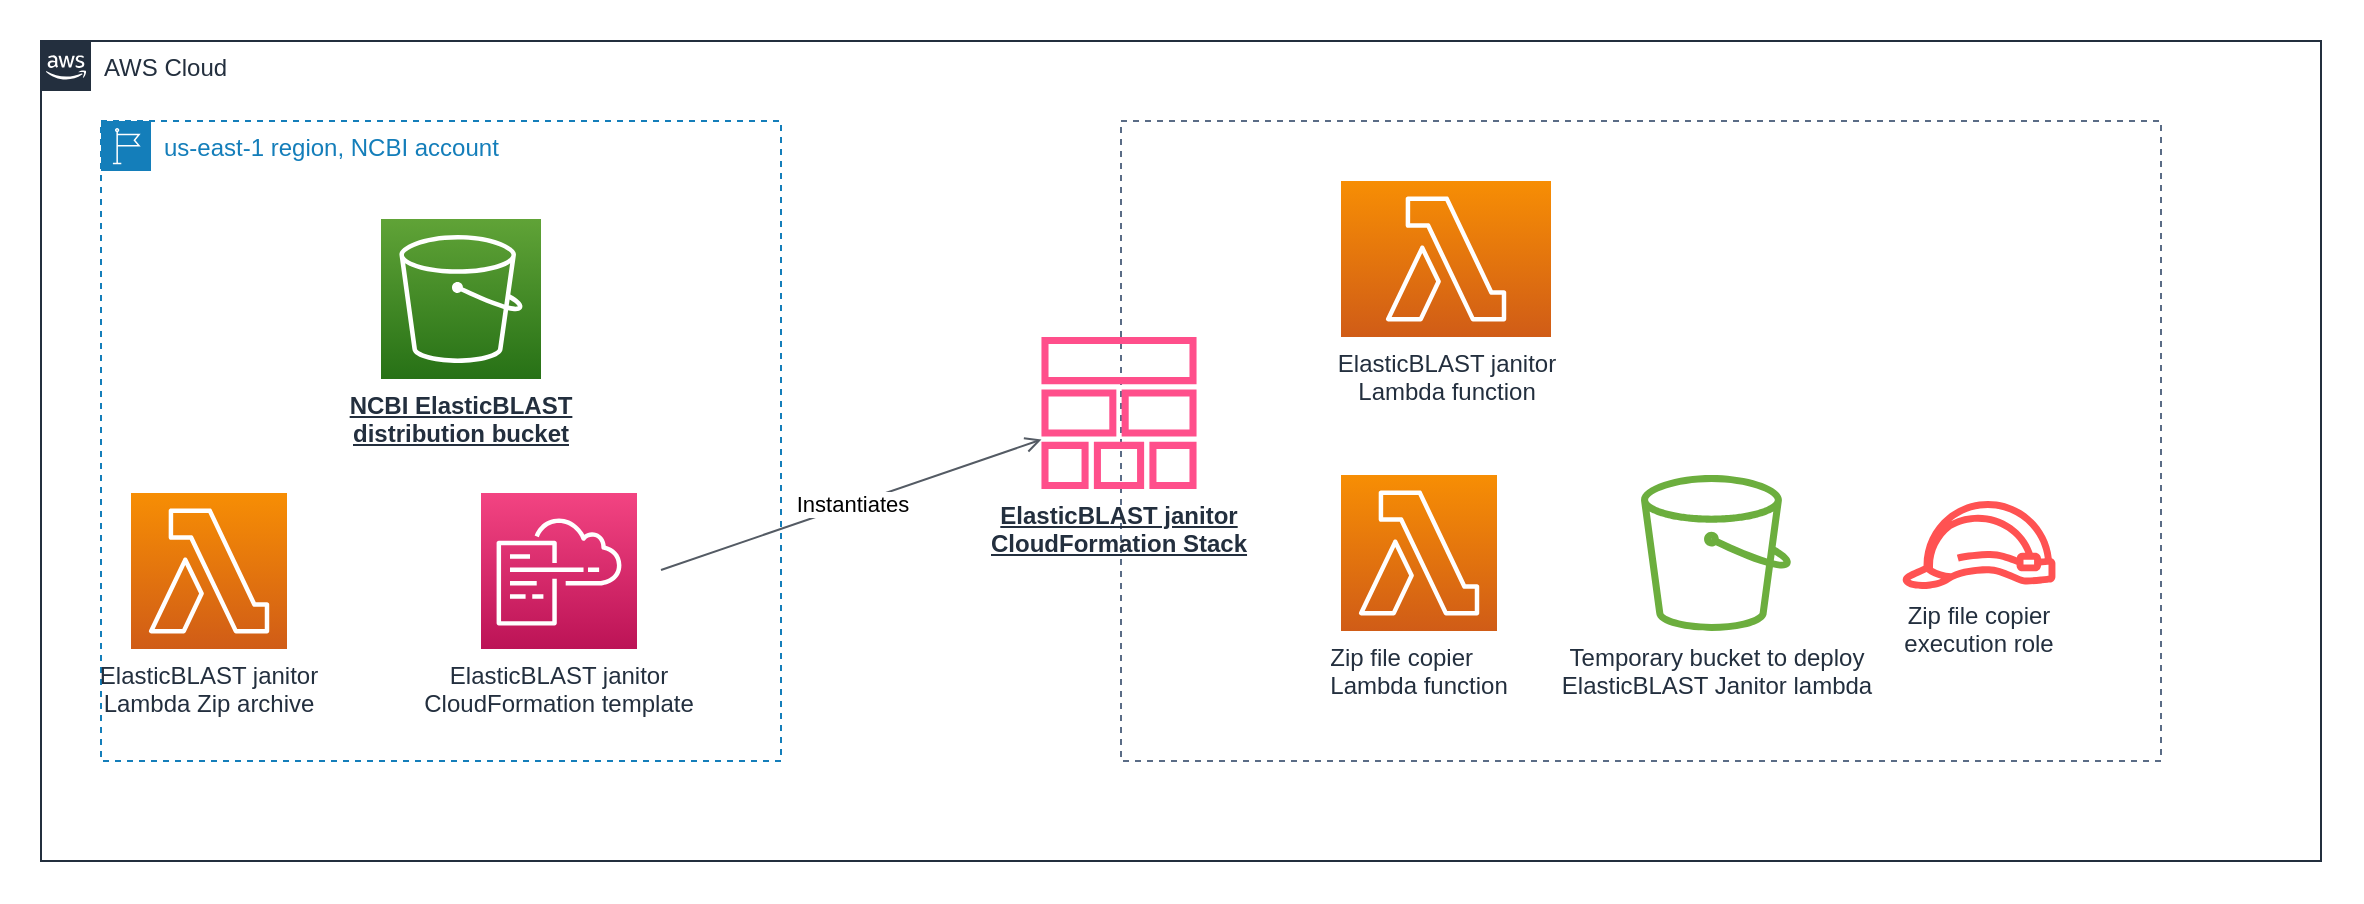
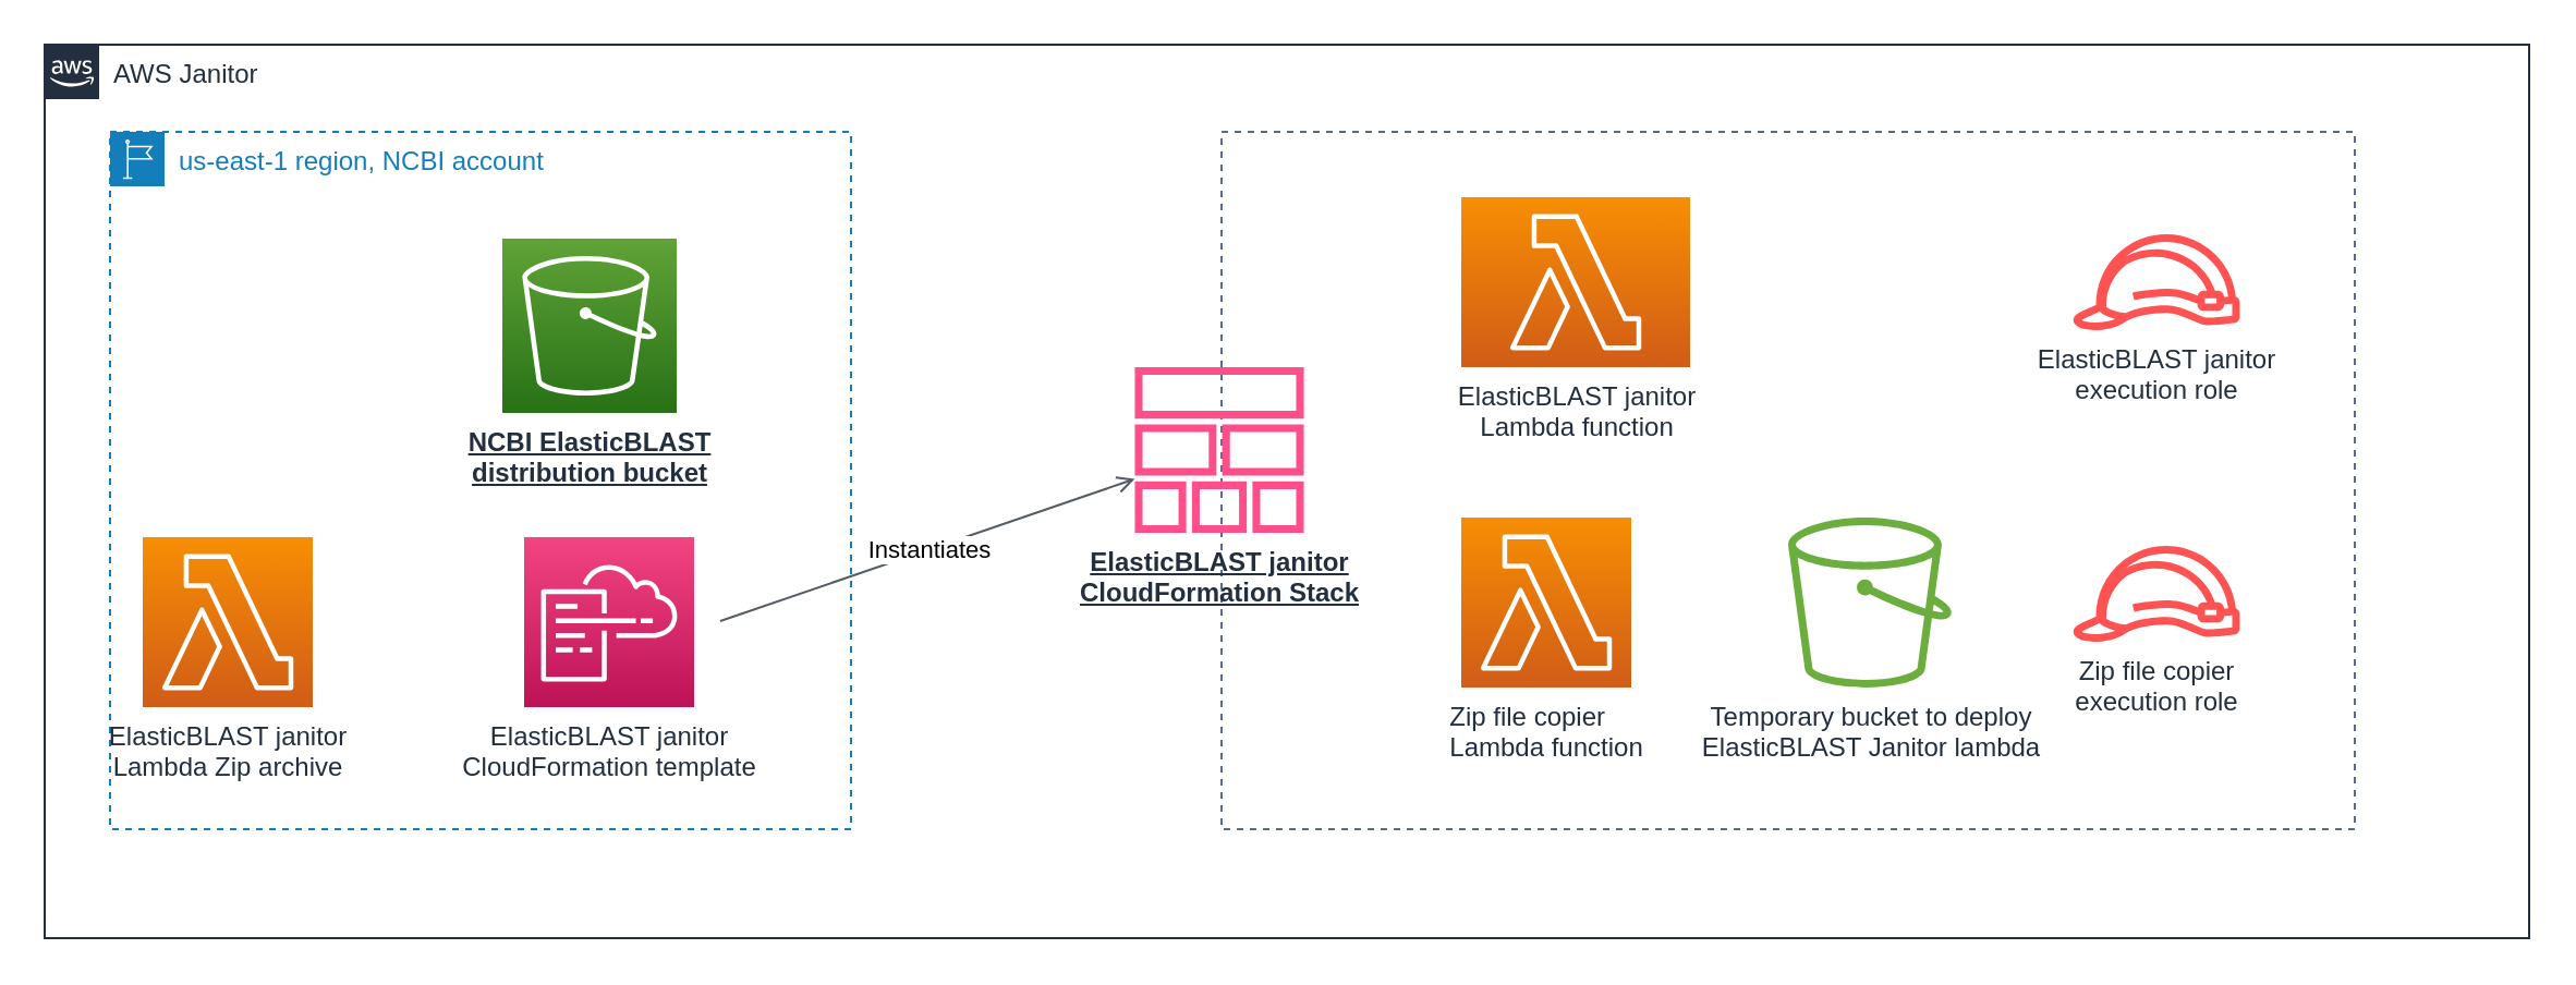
  <mxCell id="0" />
  <mxCell id="1" parent="0" />
- <mxCell id="2" value="AWS Cloud" style="points=[[0,0],[0.25,0],[0.5,0],[0.75,0],[1,0],[1,0.25],[1,0.5],[1,0.75],[1,1],[0.75,1],[0.5,1],[0.25,1],[0,1],[0,0.75],[0,0.5],[0,0.25]];outlineConnect=0;gradientColor=none;html=1;whiteSpace=wrap;fontSize=12;fontStyle=0;shape=mxgraph.aws4.group;grIcon=mxgraph.aws4.group_aws_cloud_alt;strokeColor=#232F3E;fillColor=none;verticalAlign=top;align=left;spacingLeft=30;fontColor=#232F3E;dashed=0;" vertex="1" parent="1"><mxGeometry x="20" y="20" width="1140" height="410" as="geometry" /></mxCell>
+ <mxCell id="2" value="AWS Janitor" style="points=[[0,0],[0.25,0],[0.5,0],[0.75,0],[1,0],[1,0.25],[1,0.5],[1,0.75],[1,1],[0.75,1],[0.5,1],[0.25,1],[0,1],[0,0.75],[0,0.5],[0,0.25]];outlineConnect=0;gradientColor=none;html=1;whiteSpace=wrap;fontSize=12;fontStyle=0;shape=mxgraph.aws4.group;grIcon=mxgraph.aws4.group_aws_cloud_alt;strokeColor=#232F3E;fillColor=none;verticalAlign=top;align=left;spacingLeft=30;fontColor=#232F3E;dashed=0;" vertex="1" parent="1"><mxGeometry x="20" y="20" width="1140" height="410" as="geometry" /></mxCell>
  <mxCell id="3" value="" style="fillColor=none;strokeColor=#5A6C86;dashed=1;verticalAlign=top;fontStyle=0;fontColor=#5A6C86;" vertex="1" parent="1"><mxGeometry x="560" y="60" width="520" height="320" as="geometry" /></mxCell>
  <mxCell id="4" value="us-east-1 region, NCBI account" style="points=[[0,0],[0.25,0],[0.5,0],[0.75,0],[1,0],[1,0.25],[1,0.5],[1,0.75],[1,1],[0.75,1],[0.5,1],[0.25,1],[0,1],[0,0.75],[0,0.5],[0,0.25]];outlineConnect=0;gradientColor=none;html=1;whiteSpace=wrap;fontSize=12;fontStyle=0;shape=mxgraph.aws4.group;grIcon=mxgraph.aws4.group_region;strokeColor=#147EBA;fillColor=none;verticalAlign=top;align=left;spacingLeft=30;fontColor=#147EBA;dashed=1;" vertex="1" parent="1"><mxGeometry x="50" y="60" width="340" height="320" as="geometry" /></mxCell>
- <mxCell id="5" value="&lt;div&gt;&lt;u&gt;&lt;b&gt;NCBI ElasticBLAST&lt;br&gt;distribution bucket&lt;br&gt;&lt;/b&gt;&lt;/u&gt;&lt;/div&gt;" style="sketch=0;points=[[0,0,0],[0.25,0,0],[0.5,0,0],[0.75,0,0],[1,0,0],[0,1,0],[0.25,1,0],[0.5,1,0],[0.75,1,0],[1,1,0],[0,0.25,0],[0,0.5,0],[0,0.75,0],[1,0.25,0],[1,0.5,0],[1,0.75,0]];outlineConnect=0;fontColor=#232F3E;gradientColor=#60A337;gradientDirection=north;fillColor=#277116;strokeColor=#ffffff;dashed=0;verticalLabelPosition=bottom;verticalAlign=top;align=center;html=1;fontSize=12;fontStyle=0;aspect=fixed;shape=mxgraph.aws4.resourceIcon;resIcon=mxgraph.aws4.s3;" vertex="1" parent="1"><mxGeometry x="190" y="109" width="80" height="80" as="geometry" /></mxCell>
+ <mxCell id="5" value="&lt;div&gt;&lt;u&gt;&lt;b&gt;NCBI ElasticBLAST&lt;br&gt;distribution bucket&lt;br&gt;&lt;/b&gt;&lt;/u&gt;&lt;/div&gt;" style="sketch=0;points=[[0,0,0],[0.25,0,0],[0.5,0,0],[0.75,0,0],[1,0,0],[0,1,0],[0.25,1,0],[0.5,1,0],[0.75,1,0],[1,1,0],[0,0.25,0],[0,0.5,0],[0,0.75,0],[1,0.25,0],[1,0.5,0],[1,0.75,0]];outlineConnect=0;fontColor=#232F3E;gradientColor=#60A337;gradientDirection=north;fillColor=#277116;strokeColor=#ffffff;dashed=0;verticalLabelPosition=bottom;verticalAlign=top;align=center;html=1;fontSize=12;fontStyle=0;aspect=fixed;shape=mxgraph.aws4.resourceIcon;resIcon=mxgraph.aws4.s3;" vertex="1" parent="1"><mxGeometry x="230" y="109" width="80" height="80" as="geometry" /></mxCell>
  <mxCell id="6" value="Temporary bucket to deploy&lt;br&gt;ElasticBLAST Janitor lambda" style="sketch=0;outlineConnect=0;fontColor=#232F3E;gradientColor=none;fillColor=#6CAE3E;strokeColor=none;dashed=0;verticalLabelPosition=bottom;verticalAlign=top;align=center;html=1;fontSize=12;fontStyle=0;aspect=fixed;pointerEvents=1;shape=mxgraph.aws4.bucket;" vertex="1" parent="1"><mxGeometry x="820" y="237" width="75" height="78" as="geometry" /></mxCell>
  <mxCell id="7" value="&lt;span style=&quot;text-align: left&quot;&gt;ElasticBLAST janitor &lt;br&gt;Lambda Zip archive&lt;/span&gt;" style="sketch=0;points=[[0,0,0],[0.25,0,0],[0.5,0,0],[0.75,0,0],[1,0,0],[0,1,0],[0.25,1,0],[0.5,1,0],[0.75,1,0],[1,1,0],[0,0.25,0],[0,0.5,0],[0,0.75,0],[1,0.25,0],[1,0.5,0],[1,0.75,0]];outlineConnect=0;fontColor=#232F3E;gradientColor=#F78E04;gradientDirection=north;fillColor=#D05C17;strokeColor=#ffffff;dashed=0;verticalLabelPosition=bottom;verticalAlign=top;align=center;html=1;fontSize=12;fontStyle=0;aspect=fixed;shape=mxgraph.aws4.resourceIcon;resIcon=mxgraph.aws4.lambda;" vertex="1" parent="1"><mxGeometry x="65" y="246" width="78" height="78" as="geometry" /></mxCell>
  <mxCell id="8" value="&lt;span style=&quot;text-align: left&quot;&gt;ElasticBLAST janitor &lt;br&gt;CloudFormation template&lt;/span&gt;" style="sketch=0;points=[[0,0,0],[0.25,0,0],[0.5,0,0],[0.75,0,0],[1,0,0],[0,1,0],[0.25,1,0],[0.5,1,0],[0.75,1,0],[1,1,0],[0,0.25,0],[0,0.5,0],[0,0.75,0],[1,0.25,0],[1,0.5,0],[1,0.75,0]];points=[[0,0,0],[0.25,0,0],[0.5,0,0],[0.75,0,0],[1,0,0],[0,1,0],[0.25,1,0],[0.5,1,0],[0.75,1,0],[1,1,0],[0,0.25,0],[0,0.5,0],[0,0.75,0],[1,0.25,0],[1,0.5,0],[1,0.75,0]];outlineConnect=0;fontColor=#232F3E;gradientColor=#F34482;gradientDirection=north;fillColor=#BC1356;strokeColor=#ffffff;dashed=0;verticalLabelPosition=bottom;verticalAlign=top;align=center;html=1;fontSize=12;fontStyle=0;aspect=fixed;shape=mxgraph.aws4.resourceIcon;resIcon=mxgraph.aws4.cloudformation;" vertex="1" parent="1"><mxGeometry x="240" y="246" width="78" height="78" as="geometry" /></mxCell>
  <mxCell id="9" value="&lt;span style=&quot;text-align: left&quot;&gt;ElasticBLAST janitor &lt;br&gt;Lambda function&lt;/span&gt;" style="sketch=0;points=[[0,0,0],[0.25,0,0],[0.5,0,0],[0.75,0,0],[1,0,0],[0,1,0],[0.25,1,0],[0.5,1,0],[0.75,1,0],[1,1,0],[0,0.25,0],[0,0.5,0],[0,0.75,0],[1,0.25,0],[1,0.5,0],[1,0.75,0]];outlineConnect=0;fontColor=#232F3E;gradientColor=#F78E04;gradientDirection=north;fillColor=#D05C17;strokeColor=#ffffff;dashed=0;verticalLabelPosition=bottom;verticalAlign=top;align=center;html=1;fontSize=12;fontStyle=0;aspect=fixed;shape=mxgraph.aws4.resourceIcon;resIcon=mxgraph.aws4.lambda;" vertex="1" parent="1"><mxGeometry x="670" y="90" width="105" height="78" as="geometry" /></mxCell>
  <mxCell id="10" value="&lt;div style=&quot;text-align: left&quot;&gt;&lt;span&gt;Zip file copier&lt;br&gt;Lambda function&lt;/span&gt;&lt;/div&gt;" style="sketch=0;points=[[0,0,0],[0.25,0,0],[0.5,0,0],[0.75,0,0],[1,0,0],[0,1,0],[0.25,1,0],[0.5,1,0],[0.75,1,0],[1,1,0],[0,0.25,0],[0,0.5,0],[0,0.75,0],[1,0.25,0],[1,0.5,0],[1,0.75,0]];outlineConnect=0;fontColor=#232F3E;gradientColor=#F78E04;gradientDirection=north;fillColor=#D05C17;strokeColor=#ffffff;dashed=0;verticalLabelPosition=bottom;verticalAlign=top;align=center;html=1;fontSize=12;fontStyle=0;aspect=fixed;shape=mxgraph.aws4.resourceIcon;resIcon=mxgraph.aws4.lambda;" vertex="1" parent="1"><mxGeometry x="670" y="237" width="78" height="78" as="geometry" /></mxCell>
  <mxCell id="11" value="&lt;b&gt;&lt;u&gt;ElasticBLAST janitor&lt;br&gt;CloudFormation Stack&lt;/u&gt;&lt;/b&gt;" style="sketch=0;outlineConnect=0;fontColor=#232F3E;gradientColor=none;fillColor=#FF4F8B;strokeColor=none;dashed=0;verticalLabelPosition=bottom;verticalAlign=top;align=center;html=1;fontSize=12;fontStyle=0;aspect=fixed;pointerEvents=1;shape=mxgraph.aws4.stack;" vertex="1" parent="1"><mxGeometry x="520" y="168" width="78" height="76" as="geometry" /></mxCell>
+ <mxCell id="12" value="ElasticBLAST janitor&lt;br&gt;execution role" style="sketch=0;outlineConnect=0;fontColor=#232F3E;gradientColor=none;fillColor=#FF5252;strokeColor=none;dashed=0;verticalLabelPosition=bottom;verticalAlign=top;align=center;html=1;fontSize=12;fontStyle=0;aspect=fixed;pointerEvents=1;shape=mxgraph.aws4.role;" vertex="1" parent="1"><mxGeometry x="950" y="107" width="78" height="44" as="geometry" /></mxCell>
  <mxCell id="13" value="Zip file copier&lt;br&gt;execution role" style="sketch=0;outlineConnect=0;fontColor=#232F3E;gradientColor=none;fillColor=#FF5252;strokeColor=none;dashed=0;verticalLabelPosition=bottom;verticalAlign=top;align=center;html=1;fontSize=12;fontStyle=0;aspect=fixed;pointerEvents=1;shape=mxgraph.aws4.role;" vertex="1" parent="1"><mxGeometry x="950" y="250" width="78" height="44" as="geometry" /></mxCell>
  <mxCell id="14" value="Instantiates" style="html=1;endArrow=open;elbow=vertical;startArrow=none;endFill=0;strokeColor=#545B64;rounded=0;" edge="1" parent="1" target="11"><mxGeometry width="100" relative="1" as="geometry"><mxPoint x="330" y="284.5" as="sourcePoint" /><mxPoint x="430" y="284.5" as="targetPoint" /></mxGeometry></mxCell>
